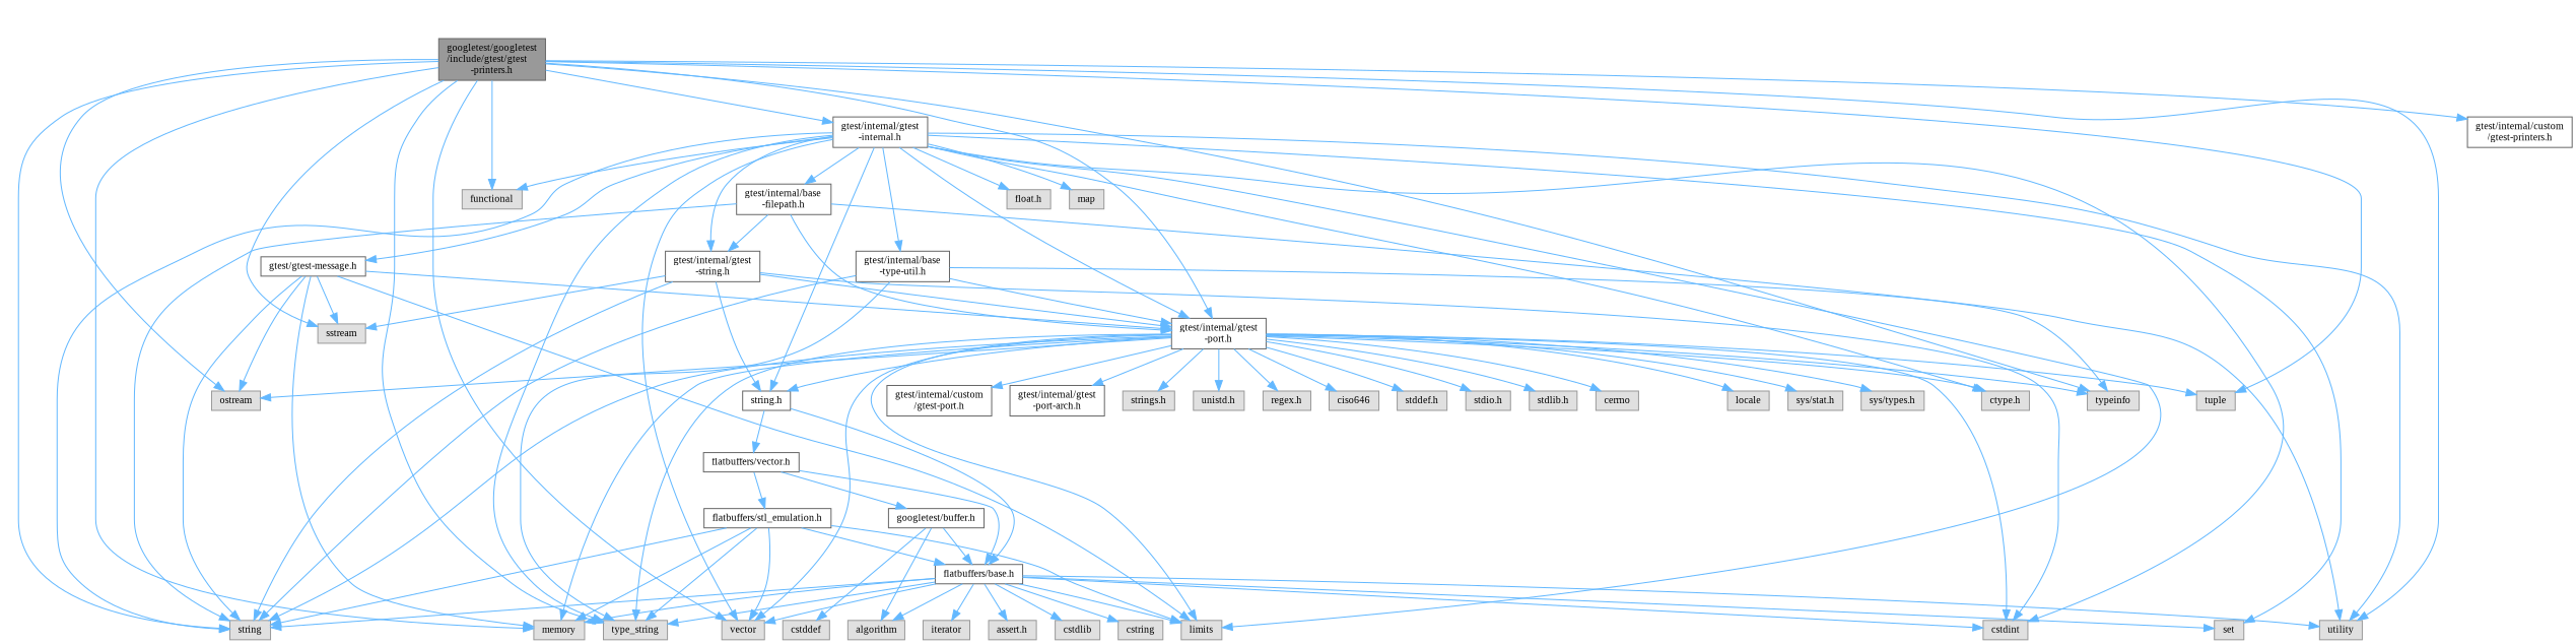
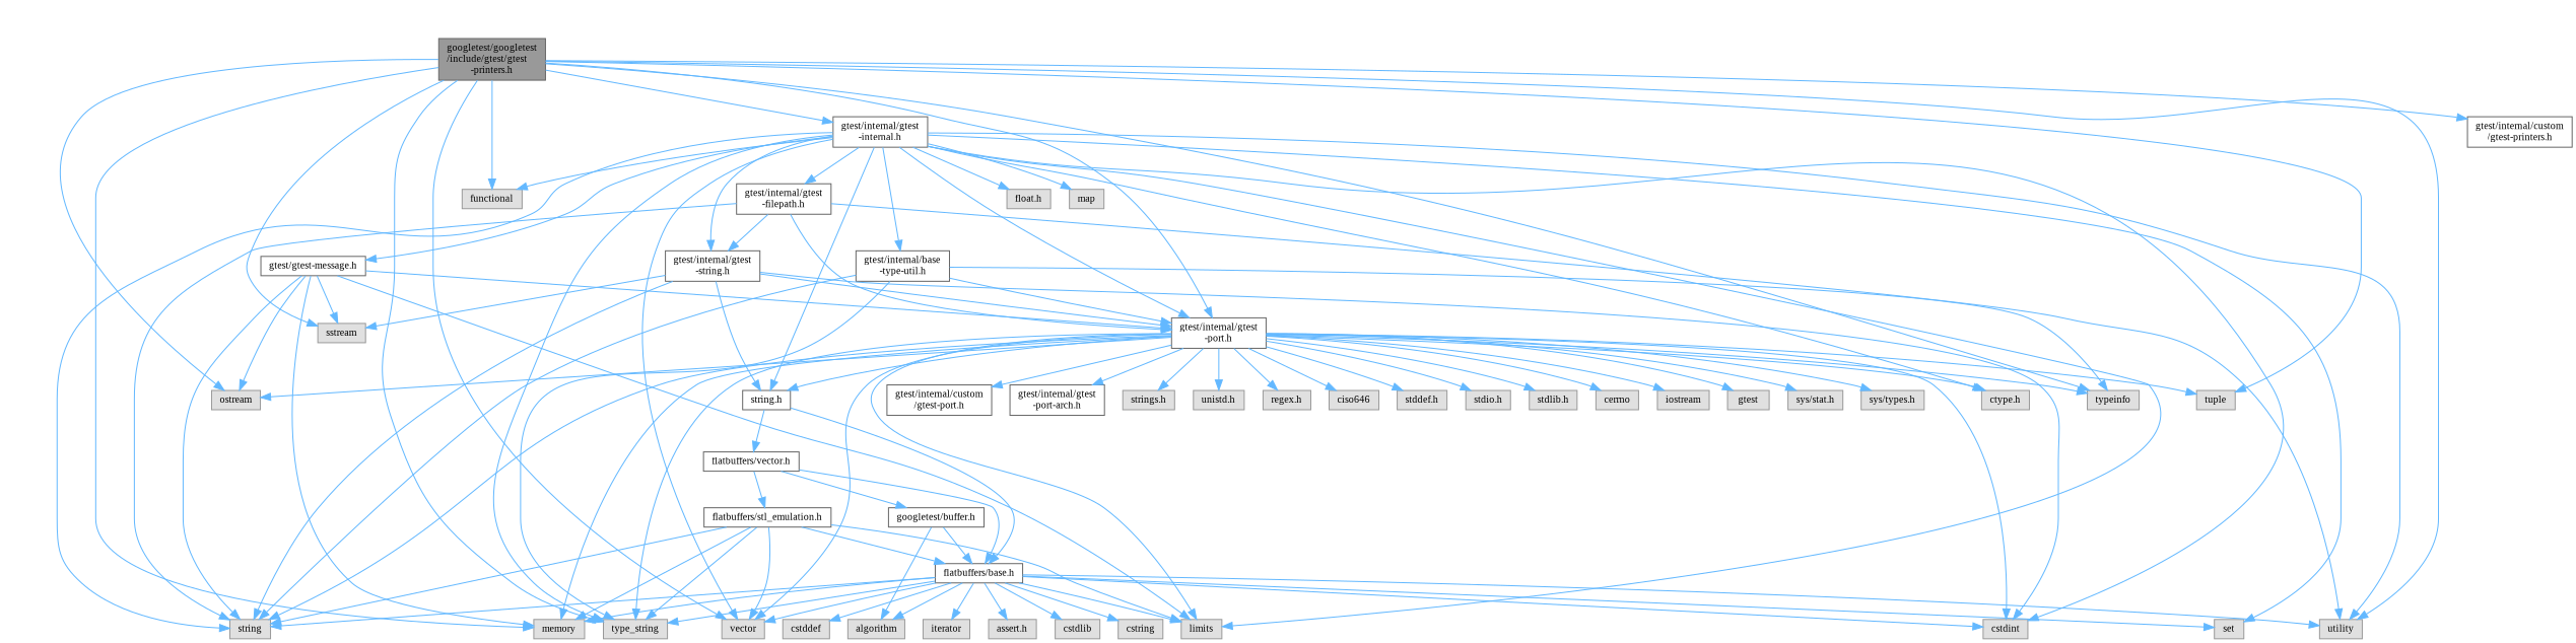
  digraph {
    fontname="Liberation Serif"
    node [color=grey60 fillcolor="#E0E0E0" fontname="Liberation Serif" fontsize=10 shape=box style=filled]
    edge [color=steelblue1 fontname="Liberation Serif" fontsize=10 labelfontname=Helvetica labelfontsize=10 style=solid]
    n1 [color=gray40 fillcolor=grey60 fontcolor=black height=0.2 label="googletest/googletest\l/include/gtest/gtest\l-printers.h" width=0.4]
    n2 [height=0.2 label=functional width=0.4]
    n3 [height=0.2 label=memory width=0.4]
    n4 [height=0.2 label=ostream width=0.4]
    n5 [height=0.2 label=sstream width=0.4]
    n6 [height=0.2 label=string width=0.4]
    n7 [height=0.2 label=tuple width=0.4]
    n8 [height=0.2 label=type_string width=0.4]
    n9 [height=0.2 label=typeinfo width=0.4]
    n10 [height=0.2 label=utility width=0.4]
    n11 [height=0.2 label=vector width=0.4]
    n12 [color=grey40 fillcolor=white height=0.2 label="gtest/internal/gtest\l-internal.h" width=0.4]
    n13 [color=grey40 fillcolor=white height=0.2 label="gtest/internal/gtest\l-port.h" width=0.4]
    n14 [color=grey40 fillcolor=white height=0.2 label="gtest/internal/custom\l/gtest-printers.h" width=0.4]
    n15 [height=0.2 label="ctype.h" width=0.4]
    n16 [color=grey40 fillcolor=white height=0.2 label="string.h" width=0.4]
    n17 [height=0.2 label=cstdint width=0.4]
    n18 [height=0.2 label=set width=0.4]
    n19 [height=0.2 label=limits width=0.4]
    n20 [height=0.2 label="float.h" width=0.4]
    n21 [height=0.2 label=map width=0.4]
    n22 [color=grey40 fillcolor=white height=0.2 label="gtest/gtest-message.h" width=0.4]
-   n23 [color=grey40 fillcolor=white height=0.2 label="gtest/internal/base\l-filepath.h" width=0.4]
+   n23 [color=grey40 fillcolor=white height=0.2 label="gtest/internal/gtest\l-filepath.h" width=0.4]
    n24 [color=grey40 fillcolor=white height=0.2 label="gtest/internal/gtest\l-string.h" width=0.4]
    n25 [color=grey40 fillcolor=white height=0.2 label="gtest/internal/base\l-type-util.h" width=0.4]
    n26 [height=0.2 label=ciso646 width=0.4]
    n27 [height=0.2 label="stddef.h" width=0.4]
    n28 [height=0.2 label="stdio.h" width=0.4]
    n29 [height=0.2 label="stdlib.h" width=0.4]
    n30 [height=0.2 label=cerrno width=0.4]
-   n32 [height=0.2 label=locale width=0.4]
+   n31 [height=0.2 label=iostream width=0.4]
+   n32 [height=0.2 label=gtest width=0.4]
    n33 [height=0.2 label="sys/stat.h" width=0.4]
    n34 [height=0.2 label="sys/types.h" width=0.4]
    n35 [color=grey40 fillcolor=white height=0.2 label="gtest/internal/custom\l/gtest-port.h" width=0.4]
    n36 [color=grey40 fillcolor=white height=0.2 label="gtest/internal/gtest\l-port-arch.h" width=0.4]
    n37 [height=0.2 label="strings.h" width=0.4]
    n38 [height=0.2 label="unistd.h" width=0.4]
    n39 [height=0.2 label="regex.h" width=0.4]
    n40 [color=grey40 fillcolor=white height=0.2 label="flatbuffers/base.h" width=0.4]
    n41 [color=grey40 fillcolor=white height=0.2 label="flatbuffers/vector.h" width=0.4]
    n42 [height=0.2 label="assert.h" width=0.4]
    n43 [height=0.2 label=cstddef width=0.4]
    n44 [height=0.2 label=cstdlib width=0.4]
    n45 [height=0.2 label=cstring width=0.4]
    n46 [height=0.2 label=algorithm width=0.4]
    n47 [height=0.2 label=iterator width=0.4]
    n48 [color=grey40 fillcolor=white height=0.2 label="googletest/buffer.h" width=0.4]
    n49 [color=grey40 fillcolor=white height=0.2 label="flatbuffers/stl_emulation.h" width=0.4]
    n1 -> n2
    n1 -> n3
    n1 -> n4
    n1 -> n5
-   n1 -> n6
    n1 -> n7
    n1 -> n8
    n1 -> n9
    n1 -> n10
    n1 -> n11
    n1 -> n12
    n1 -> n13
    n1 -> n14
    n12 -> n2
    n12 -> n6
    n12 -> n8
    n12 -> n10
    n12 -> n11
    n12 -> n13
    n12 -> n15
    n12 -> n16
    n12 -> n17
    n12 -> n18
    n12 -> n19
    n12 -> n20
    n12 -> n21
    n12 -> n22
    n12 -> n23
    n12 -> n24
    n12 -> n25
    n13 -> n3
    n13 -> n4
    n13 -> n6
    n13 -> n7
    n13 -> n8
    n13 -> n9
    n13 -> n11
    n13 -> n15
    n13 -> n16
    n13 -> n17
    n13 -> n19
    n13 -> n26
    n13 -> n27
    n13 -> n28
    n13 -> n29
    n13 -> n30
+   n13 -> n31
    n13 -> n32
    n13 -> n33
    n13 -> n34
    n13 -> n35
    n13 -> n36
    n13 -> n37
    n13 -> n38
    n13 -> n39
    n16 -> n40
    n16 -> n41
    n22 -> n3
    n22 -> n4
    n22 -> n5
    n22 -> n6
    n22 -> n13
    n22 -> n19
    n23 -> n6
    n23 -> n10
    n23 -> n13
    n23 -> n24
    n24 -> n5
    n24 -> n6
    n24 -> n13
    n24 -> n16
    n24 -> n17
    n25 -> n6
    n25 -> n8
    n25 -> n9
    n25 -> n13
    n40 -> n3
    n40 -> n6
    n40 -> n8
    n40 -> n10
    n40 -> n11
    n40 -> n17
    n40 -> n18
    n40 -> n19
    n40 -> n42
-   n48 -> n43
+   n40 -> n43
    n40 -> n44
    n40 -> n45
    n40 -> n46
    n40 -> n47
    n41 -> n40
    n41 -> n48
    n41 -> n49
    n48 -> n40
    n48 -> n46
    n49 -> n3
    n49 -> n6
    n49 -> n8
    n49 -> n11
    n49 -> n19
    n49 -> n40
  }
